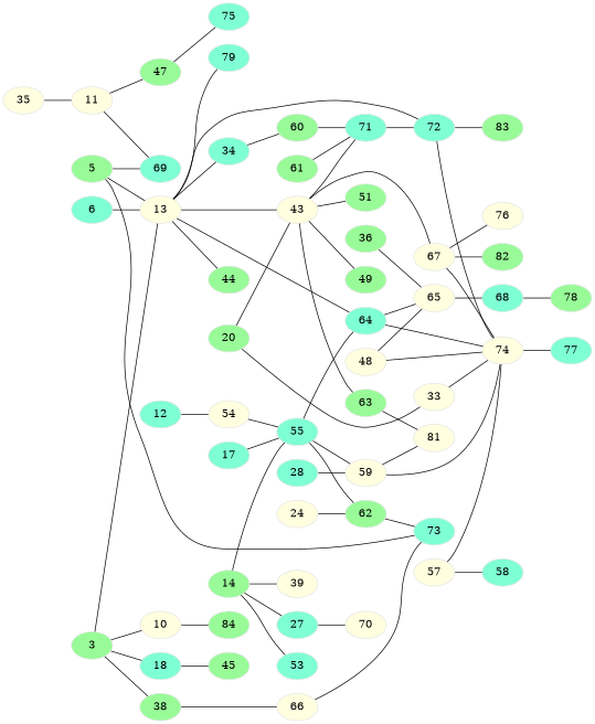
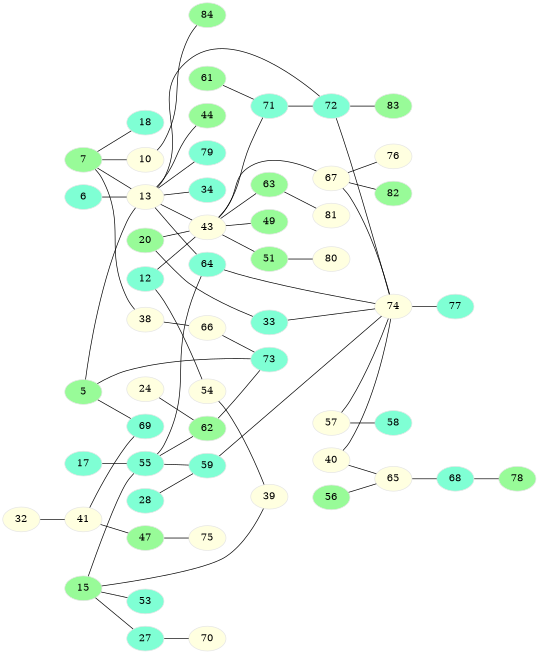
  graph {
    rankdir=LR
    node [color=gray90 fillcolor=aquamarine style=filled]
    13 [fillcolor=lightyellow super="+4"]
    43 [fillcolor=lightyellow super="+2"]
    34
    44 [fillcolor=palegreen]
    64 [super="+36+37+29"]
    72 [super="+42+50"]
    79
    5 [fillcolor=palegreen]
    69 [super="+14"]
    73 [super="+40+16"]
    6
-   7 [fillcolor=palegreen label=3]
+   7 [fillcolor=palegreen]
    10 [fillcolor=lightyellow]
    18
-   38 [fillcolor=palegreen]
+   38 [fillcolor=lightyellow]
    84 [fillcolor=palegreen]
-   45 [fillcolor=palegreen]
    66 [fillcolor=lightyellow]
    49 [fillcolor=palegreen]
    51 [fillcolor=palegreen super="+22"]
    63 [fillcolor=palegreen]
    67 [fillcolor=lightyellow super="+46"]
    71 [super="+21"]
    12
    54 [fillcolor=lightyellow]
    55 [super="+9"]
-   60 [fillcolor=palegreen]
    74 [fillcolor=lightyellow super="+31+52"]
    65 [fillcolor=lightyellow super="+32"]
    83 [fillcolor=palegreen]
-   15 [fillcolor=palegreen label=14]
+   15 [fillcolor=palegreen]
    27
    39 [fillcolor=lightyellow]
    53
    70 [fillcolor=lightyellow]
    62 [fillcolor=palegreen super="+19"]
-   59 [fillcolor=lightyellow super="+25"]
+   59 [super="+25"]
    17
    20 [fillcolor=palegreen]
-   33 [fillcolor=lightyellow]
+   33
    24 [fillcolor=lightyellow]
    81 [fillcolor=lightyellow]
    28
    77
-   41 [fillcolor=lightyellow super="+30" label=11]
+   41 [fillcolor=lightyellow super="+30"]
    47 [fillcolor=palegreen]
-   35 [fillcolor=lightyellow]
-   75
+   35 [fillcolor=lightyellow label=32]
+   75 [fillcolor=lightyellow]
+   80 [fillcolor=lightyellow]
    76 [fillcolor=lightyellow]
    82 [fillcolor=palegreen]
    68
-   48 [fillcolor=lightyellow]
-   56 [fillcolor=palegreen label=36]
+   48 [fillcolor=lightyellow label=40]
+   56 [fillcolor=palegreen]
    57 [fillcolor=lightyellow]
    58
    61 [fillcolor=palegreen]
    78 [fillcolor=palegreen]
    13 -- 43 [weight=2]
    13 -- 34
    13 -- 44
    13 -- 64
    13 -- 72
    13 -- 79
    43 -- 49
    43 -- 51
    43 -- 63
    43 -- 67
    43 -- 71
-   34 -- 60
    64 -- 74
-   64 -- 65 [weight=2]
    72 -- 74
    72 -- 83
    5 -- 13
    5 -- 69 [weight=2]
    5 -- 73
    6 -- 13
    7 -- 13
    7 -- 10
    7 -- 18
    7 -- 38
    10 -- 84
-   18 -- 45
    38 -- 66
    66 -- 73
+   51 -- 80
    63 -- 81
    67 -- 74 [weight=2]
    67 -- 76
    67 -- 82
    71 -- 72
+   12 -- 43
    12 -- 54
-   54 -- 55
+   54 -- 39
    55 -- 64
    55 -- 62 [weight=2]
    55 -- 59
-   60 -- 71
    74 -- 77
    65 -- 68
    15 -- 55
    15 -- 27
    15 -- 39
    15 -- 53
    27 -- 70
    62 -- 73
    59 -- 74
-   59 -- 81
    17 -- 55
    20 -- 43
    20 -- 33
    33 -- 74
    24 -- 62
    28 -- 59
    41 -- 69
    41 -- 47
    47 -- 75
    35 -- 41
    68 -- 78
    48 -- 74
    48 -- 65
    56 -- 65
    57 -- 74
    57 -- 58
    61 -- 71
  }
